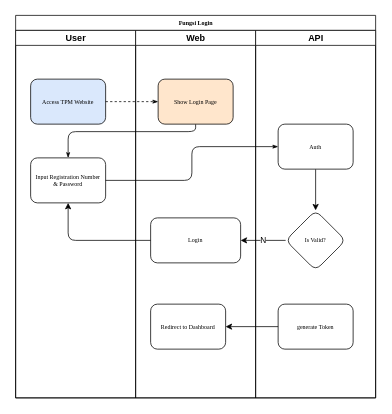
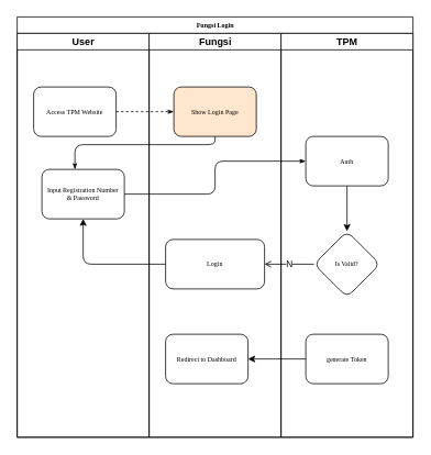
  <mxCell id="0" />
  <mxCell id="1" parent="0" />
  <mxCell id="2" value="Fungsi Login" style="swimlane;html=1;childLayout=stackLayout;startSize=20;rounded=0;shadow=0;labelBackgroundColor=none;strokeWidth=1;fontFamily=Verdana;fontSize=8;align=center;" parent="1" vertex="1"><mxGeometry x="20" y="20" width="480" height="510" as="geometry" /></mxCell>
  <mxCell id="3" value="User" style="swimlane;html=1;startSize=20;" parent="2" vertex="1"><mxGeometry y="20" width="160" height="490" as="geometry" /></mxCell>
- <mxCell id="4" value="Access TPM Website" style="rounded=1;whiteSpace=wrap;html=1;shadow=0;labelBackgroundColor=none;strokeWidth=1;fontFamily=Verdana;fontSize=8;align=center;fillColor=#dae8fc;" parent="3" vertex="1"><mxGeometry x="20" y="65" width="100" height="60" as="geometry" /></mxCell>
- <mxCell id="5" value="Input Registration Number&lt;br&gt;&amp;amp; Password" style="rounded=1;whiteSpace=wrap;html=1;shadow=0;labelBackgroundColor=none;strokeWidth=1;fontFamily=Verdana;fontSize=8;align=center;" parent="3" vertex="1"><mxGeometry x="20" y="170" width="100" height="60" as="geometry" /></mxCell>
+ <mxCell id="4" value="Access TPM Website" style="rounded=1;whiteSpace=wrap;html=1;shadow=0;labelBackgroundColor=none;strokeWidth=1;fontFamily=Verdana;fontSize=8;align=center;" parent="3" vertex="1"><mxGeometry x="20" y="65" width="100" height="60" as="geometry" /></mxCell>
+ <mxCell id="5" value="Input Registration Number&lt;br&gt;&amp;amp; Password" style="rounded=1;whiteSpace=wrap;html=1;shadow=0;labelBackgroundColor=none;strokeWidth=1;fontFamily=Verdana;fontSize=8;align=center;" parent="3" vertex="1"><mxGeometry x="30" y="165" width="100" height="60" as="geometry" /></mxCell>
  <mxCell id="6" style="edgeStyle=orthogonalEdgeStyle;rounded=1;html=1;labelBackgroundColor=none;startArrow=none;startFill=0;startSize=5;endArrow=classicThin;endFill=1;endSize=5;jettySize=auto;orthogonalLoop=1;strokeWidth=1;fontFamily=Verdana;fontSize=8;dashed=1;" parent="2" source="4" target="10" edge="1"><mxGeometry relative="1" as="geometry" /></mxCell>
  <mxCell id="7" style="edgeStyle=orthogonalEdgeStyle;rounded=1;html=1;labelBackgroundColor=none;startArrow=none;startFill=0;startSize=5;endArrow=classicThin;endFill=1;endSize=5;jettySize=auto;orthogonalLoop=1;strokeWidth=1;fontFamily=Verdana;fontSize=8" parent="2" source="10" target="5" edge="1"><mxGeometry relative="1" as="geometry"><Array as="points"><mxPoint x="240" y="155" /><mxPoint x="70" y="155" /></Array></mxGeometry></mxCell>
  <mxCell id="8" style="edgeStyle=orthogonalEdgeStyle;rounded=1;html=1;labelBackgroundColor=none;startArrow=none;startFill=0;startSize=5;endArrow=classicThin;endFill=1;endSize=5;jettySize=auto;orthogonalLoop=1;strokeWidth=1;fontFamily=Verdana;fontSize=8" parent="2" source="5" target="15" edge="1"><mxGeometry relative="1" as="geometry" /></mxCell>
- <mxCell id="9" value="Web" style="swimlane;html=1;startSize=20;" parent="2" vertex="1"><mxGeometry x="160" y="20" width="160" height="490" as="geometry" /></mxCell>
+ <mxCell id="9" value="Fungsi" style="swimlane;html=1;startSize=20;" parent="2" vertex="1"><mxGeometry x="160" y="20" width="160" height="490" as="geometry" /></mxCell>
  <mxCell id="10" value="Show Login Page" style="rounded=1;whiteSpace=wrap;html=1;shadow=0;labelBackgroundColor=none;strokeWidth=1;fontFamily=Verdana;fontSize=8;align=center;fillColor=#ffe6cc;" parent="9" vertex="1"><mxGeometry x="30" y="65" width="100" height="60" as="geometry" /></mxCell>
  <mxCell id="11" value="Redirect to Dashboard" style="rounded=1;whiteSpace=wrap;html=1;shadow=0;labelBackgroundColor=none;strokeWidth=1;fontFamily=Verdana;fontSize=8;align=center;" parent="9" vertex="1"><mxGeometry x="20" y="365" width="100" height="60" as="geometry" /></mxCell>
  <mxCell id="12" value="Login" style="whiteSpace=wrap;html=1;fontSize=8;fontFamily=Verdana;rounded=1;shadow=0;labelBackgroundColor=none;strokeWidth=1;" vertex="1" parent="9"><mxGeometry x="20" y="250" width="120" height="60" as="geometry" /></mxCell>
- <mxCell id="13" value="API" style="swimlane;html=1;startSize=20;" parent="2" vertex="1"><mxGeometry x="320" y="20" width="160" height="490" as="geometry" /></mxCell>
+ <mxCell id="13" value="TPM" style="swimlane;html=1;startSize=20;" parent="2" vertex="1"><mxGeometry x="320" y="20" width="160" height="490" as="geometry" /></mxCell>
  <mxCell id="14" value="" style="edgeStyle=orthogonalEdgeStyle;rounded=0;orthogonalLoop=1;jettySize=auto;html=1;" edge="1" parent="13" source="15" target="17"><mxGeometry relative="1" as="geometry" /></mxCell>
  <mxCell id="15" value="Auth" style="rounded=1;whiteSpace=wrap;html=1;shadow=0;labelBackgroundColor=none;strokeWidth=1;fontFamily=Verdana;fontSize=8;align=center;" parent="13" vertex="1"><mxGeometry x="30" y="125" width="100" height="60" as="geometry" /></mxCell>
  <mxCell id="16" value="generate Token" style="rounded=1;whiteSpace=wrap;html=1;shadow=0;labelBackgroundColor=none;strokeWidth=1;fontFamily=Verdana;fontSize=8;align=center;" parent="13" vertex="1"><mxGeometry x="30" y="365" width="100" height="60" as="geometry" /></mxCell>
  <mxCell id="17" value="Is Valid?" style="rhombus;whiteSpace=wrap;html=1;fontSize=8;fontFamily=Verdana;rounded=1;shadow=0;labelBackgroundColor=none;strokeWidth=1;" vertex="1" parent="13"><mxGeometry x="40" y="240" width="80" height="80" as="geometry" /></mxCell>
  <mxCell id="18" style="edgeStyle=orthogonalEdgeStyle;rounded=1;orthogonalLoop=1;jettySize=auto;html=1;entryX=1;entryY=0.5;entryDx=0;entryDy=0;" parent="2" source="16" target="11" edge="1"><mxGeometry relative="1" as="geometry" /></mxCell>
- <mxCell id="19" value="N" style="edgeStyle=orthogonalEdgeStyle;rounded=0;orthogonalLoop=1;jettySize=auto;html=1;" edge="1" parent="2" source="17" target="12"><mxGeometry relative="1" as="geometry" /></mxCell>
+ <mxCell id="19" value="N" style="edgeStyle=orthogonalEdgeStyle;rounded=0;orthogonalLoop=1;jettySize=auto;html=1;endArrow=open;" edge="1" parent="2" source="17" target="12"><mxGeometry relative="1" as="geometry" /></mxCell>
  <mxCell id="20" style="edgeStyle=orthogonalEdgeStyle;rounded=1;orthogonalLoop=1;jettySize=auto;html=1;entryX=0.5;entryY=1;entryDx=0;entryDy=0;" edge="1" parent="2" source="12" target="5"><mxGeometry relative="1" as="geometry" /></mxCell>
